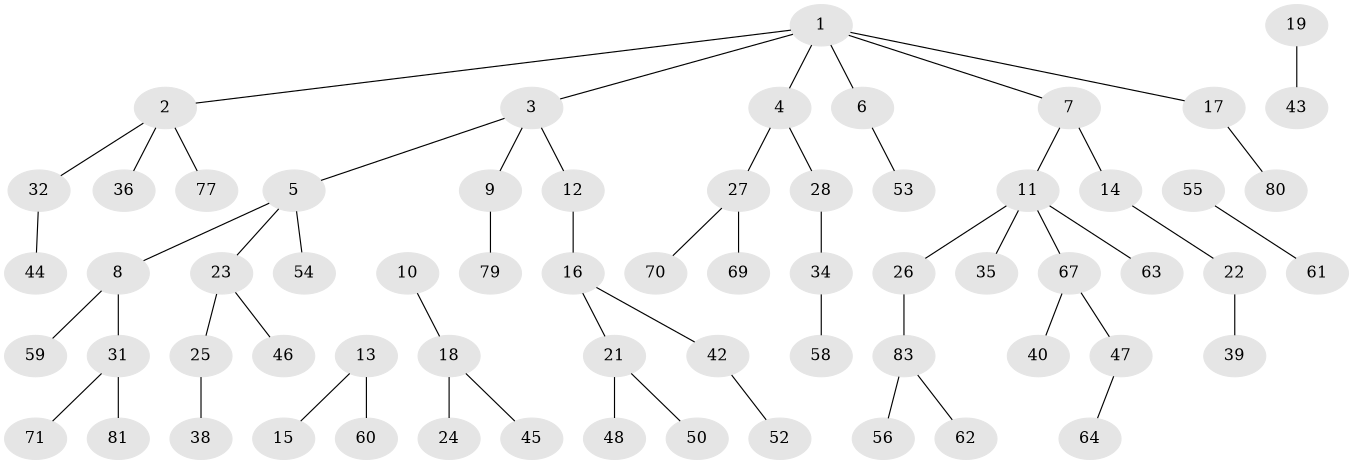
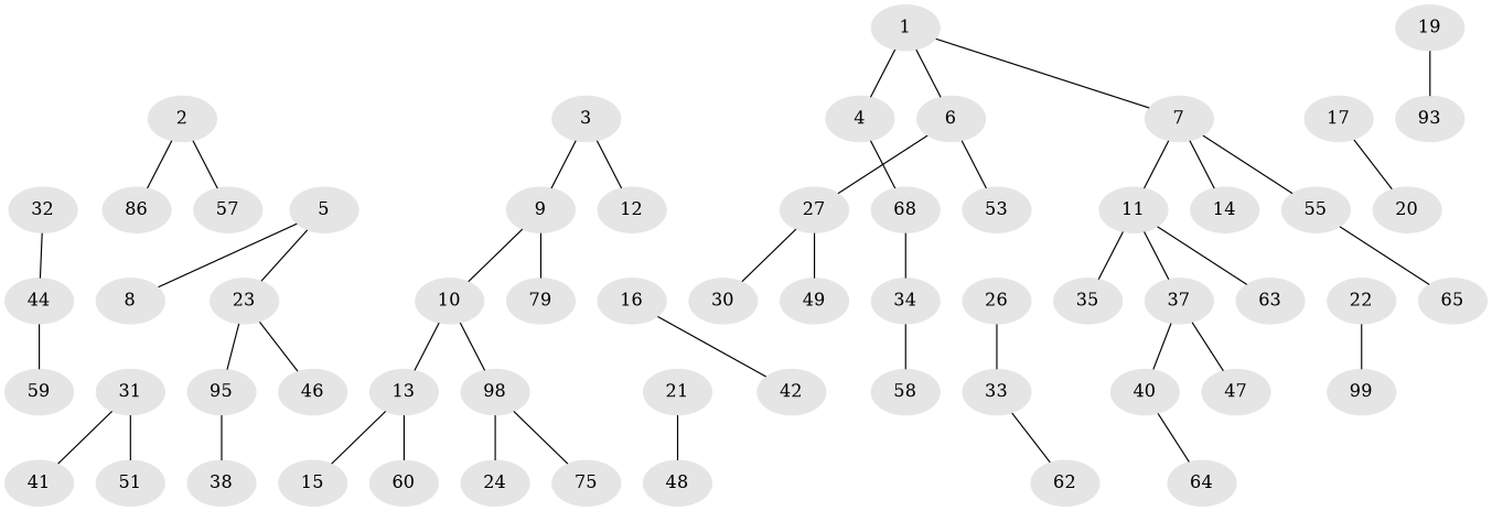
  graph {
    node [color=gray90 style=filled]
    1
    2
    3
    4
    6
    7
    17
    32
-   36
-   57 [label=77]
+   36 [label=86]
+   57
    5
    9
    12
    27
-   28
+   28 [label=68]
    53
    11
    14
    55
-   20 [label=80]
+   20
    44
    8
    23
-   54
    10
    n26 [label=79]
    16
-   30 [label=70]
-   49 [label=69]
+   30
+   49
    34
    31
    59
-   25
+   25 [label=95]
    46
    26
    35
-   37 [label=67]
+   37
    63
    22
-   61
-   41 [label=71]
-   51 [label=81]
+   61 [label=65]
+   41
+   51
    13
-   18
+   18 [label=98]
    15
    60
    24
-   45
+   45 [label=75]
    19
-   43
-   33 [label=83]
+   43 [label=93]
+   33
    40
    47
    21
    42
-   39
+   39 [label=99]
    48
-   50
-   52
    38
-   56
    62
    58
    64
-   1 -- 2
-   1 -- 3
    1 -- 4
    1 -- 6
    1 -- 7
-   1 -- 17
-   2 -- 32
    2 -- 36
    2 -- 57
-   3 -- 5
    3 -- 9
    3 -- 12
-   4 -- 27
+   6 -- 27
    4 -- 28
    6 -- 53
    7 -- 11
    7 -- 14
+   7 -- 55
    17 -- 20
    32 -- 44
    5 -- 8
    5 -- 23
-   5 -- 54
+   9 -- 10
    9 -- n26
-   12 -- 16
    27 -- 30
    27 -- 49
    28 -- 34
-   11 -- 26
    11 -- 35
    11 -- 37
    11 -- 63
-   14 -- 22
    55 -- 61
-   8 -- 31
-   8 -- 59
+   44 -- 59
    23 -- 25
    23 -- 46
+   10 -- 13
    10 -- 18
-   16 -- 21
    16 -- 42
    34 -- 58
    31 -- 41
    31 -- 51
    25 -- 38
    26 -- 33
    37 -- 40
    37 -- 47
    22 -- 39
    13 -- 15
    13 -- 60
    18 -- 24
    18 -- 45
    19 -- 43
-   33 -- 56
    33 -- 62
-   47 -- 64
+   40 -- 64
    21 -- 48
-   21 -- 50
-   42 -- 52
  }
